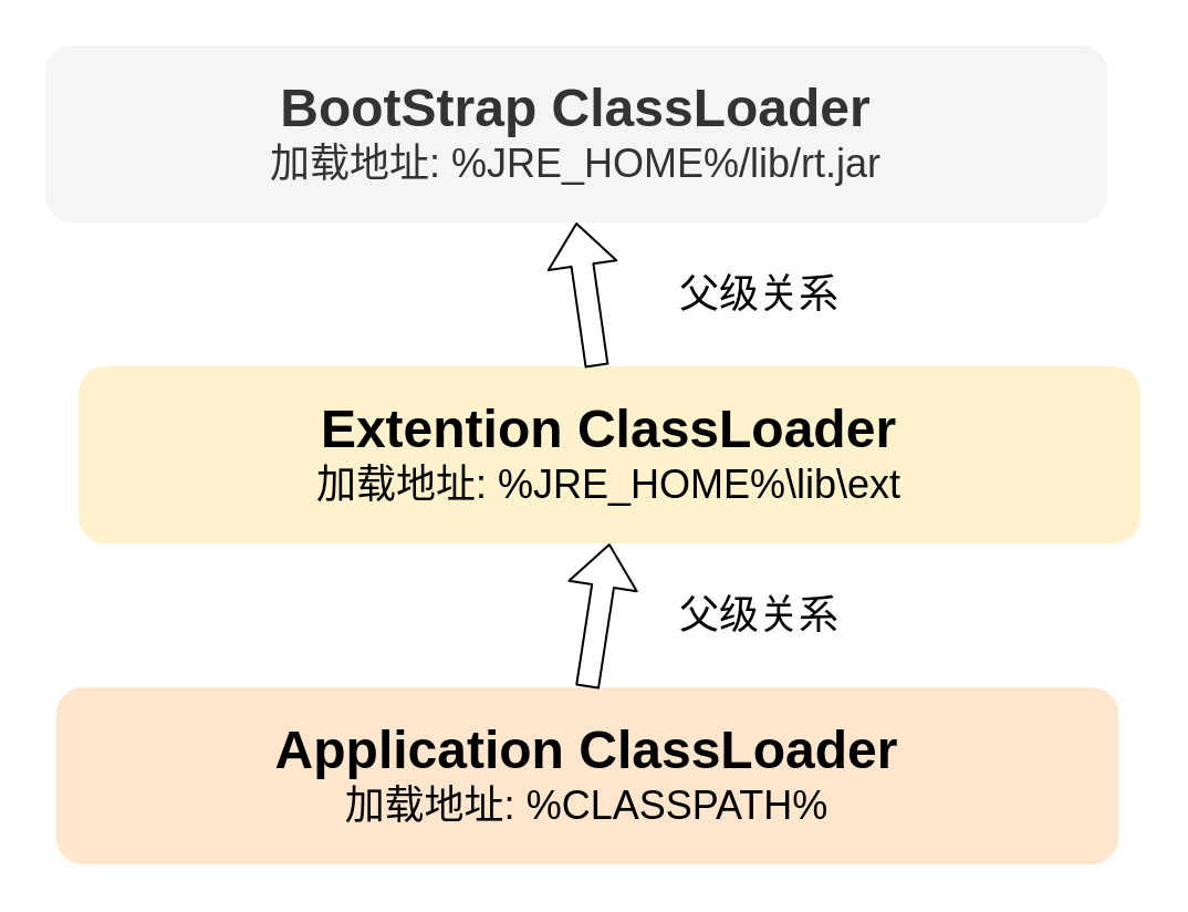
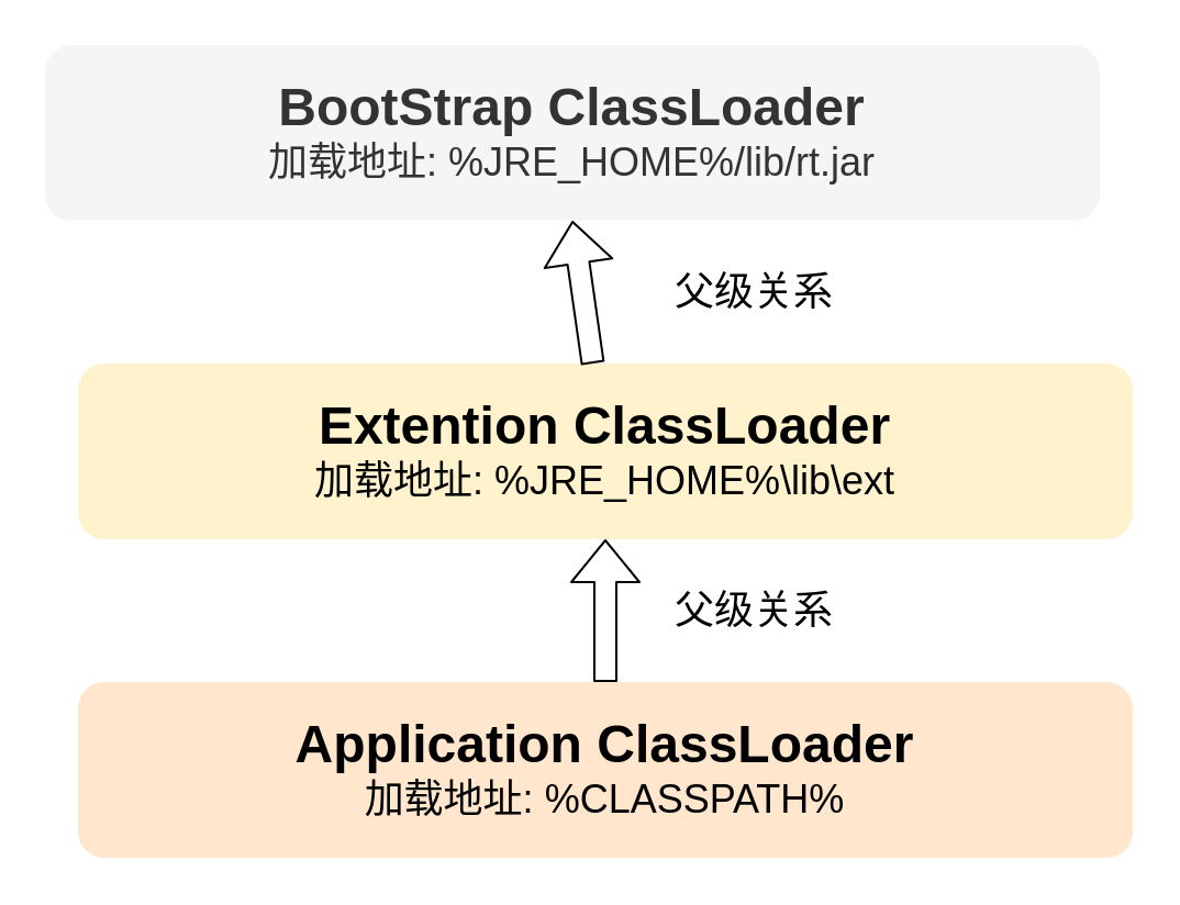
  <mxCell id="0" />
  <mxCell id="1" parent="0" />
  <mxCell id="2" value="&lt;font&gt;&lt;font style=&quot;font-size: 24px&quot;&gt;&lt;b&gt;BootStrap ClassLoader&lt;/b&gt;&lt;br&gt;&lt;/font&gt;&lt;font style=&quot;font-size: 18px&quot;&gt;加载地址: %JRE_HOME%/lib/rt.jar&lt;/font&gt;&lt;br&gt;&lt;/font&gt;" style="rounded=1;whiteSpace=wrap;html=1;align=center;fillColor=#f5f5f5;strokeColor=none;fontColor=#333333;" vertex="1" parent="1"><mxGeometry x="20" y="20" width="480" height="80" as="geometry" /></mxCell>
  <mxCell id="3" value="&lt;font&gt;&lt;font&gt;&lt;span style=&quot;font-size: 24px&quot;&gt;&lt;b&gt;Extention &lt;/b&gt;&lt;/span&gt;&lt;b style=&quot;font-size: 24px&quot;&gt;ClassLoader&lt;/b&gt;&lt;br&gt;&lt;/font&gt;&lt;font style=&quot;font-size: 18px&quot;&gt;加载地址: %JRE_HOME%\lib\ext&lt;/font&gt;&lt;br&gt;&lt;/font&gt;" style="rounded=1;whiteSpace=wrap;html=1;align=center;fillColor=#fff2cc;strokeColor=none;" vertex="1" parent="1"><mxGeometry x="35" y="165" width="480" height="80" as="geometry" /></mxCell>
  <mxCell id="4" value="" style="shape=flexArrow;endArrow=classic;html=1;entryX=0.5;entryY=1;entryDx=0;entryDy=0;" edge="1" parent="1" source="3" target="2"><mxGeometry width="50" height="50" relative="1" as="geometry"><mxPoint x="255" y="170" as="sourcePoint" /><mxPoint x="305" y="120" as="targetPoint" /></mxGeometry></mxCell>
- <mxCell id="5" value="&lt;font&gt;&lt;font&gt;&lt;span style=&quot;font-size: 24px&quot;&gt;&lt;b&gt;Application&amp;nbsp;&lt;/b&gt;&lt;/span&gt;&lt;b style=&quot;font-size: 24px&quot;&gt;ClassLoader&lt;/b&gt;&lt;br&gt;&lt;/font&gt;&lt;font style=&quot;font-size: 18px&quot;&gt;加载地址: %CLASSPATH%&lt;/font&gt;&lt;br&gt;&lt;/font&gt;" style="rounded=1;whiteSpace=wrap;html=1;align=center;fillColor=#ffe6cc;strokeColor=none;" vertex="1" parent="1"><mxGeometry x="25" y="310" width="480" height="80" as="geometry" /></mxCell>
+ <mxCell id="5" value="&lt;font&gt;&lt;font&gt;&lt;span style=&quot;font-size: 24px&quot;&gt;&lt;b&gt;Application&amp;nbsp;&lt;/b&gt;&lt;/span&gt;&lt;b style=&quot;font-size: 24px&quot;&gt;ClassLoader&lt;/b&gt;&lt;br&gt;&lt;/font&gt;&lt;font style=&quot;font-size: 18px&quot;&gt;加载地址: %CLASSPATH%&lt;/font&gt;&lt;br&gt;&lt;/font&gt;" style="rounded=1;whiteSpace=wrap;html=1;align=center;fillColor=#ffe6cc;strokeColor=none;" vertex="1" parent="1"><mxGeometry x="35" y="310" width="480" height="80" as="geometry" /></mxCell>
  <mxCell id="6" value="" style="shape=flexArrow;endArrow=classic;html=1;entryX=0.5;entryY=1;entryDx=0;entryDy=0;exitX=0.5;exitY=0;exitDx=0;exitDy=0;" edge="1" parent="1" source="5" target="3"><mxGeometry width="50" height="50" relative="1" as="geometry"><mxPoint x="255" y="320" as="sourcePoint" /><mxPoint x="305" y="270" as="targetPoint" /></mxGeometry></mxCell>
  <mxCell id="7" value="&lt;font style=&quot;font-size: 18px&quot;&gt;父级关系&lt;/font&gt;" style="text;html=1;strokeColor=none;fillColor=none;align=center;verticalAlign=middle;whiteSpace=wrap;rounded=0;" vertex="1" parent="1"><mxGeometry x="288" y="122.5" width="110" height="20" as="geometry" /></mxCell>
  <mxCell id="8" value="&lt;font style=&quot;font-size: 18px&quot;&gt;父级关系&lt;/font&gt;" style="text;html=1;strokeColor=none;fillColor=none;align=center;verticalAlign=middle;whiteSpace=wrap;rounded=0;" vertex="1" parent="1"><mxGeometry x="288" y="267.5" width="110" height="20" as="geometry" /></mxCell>
